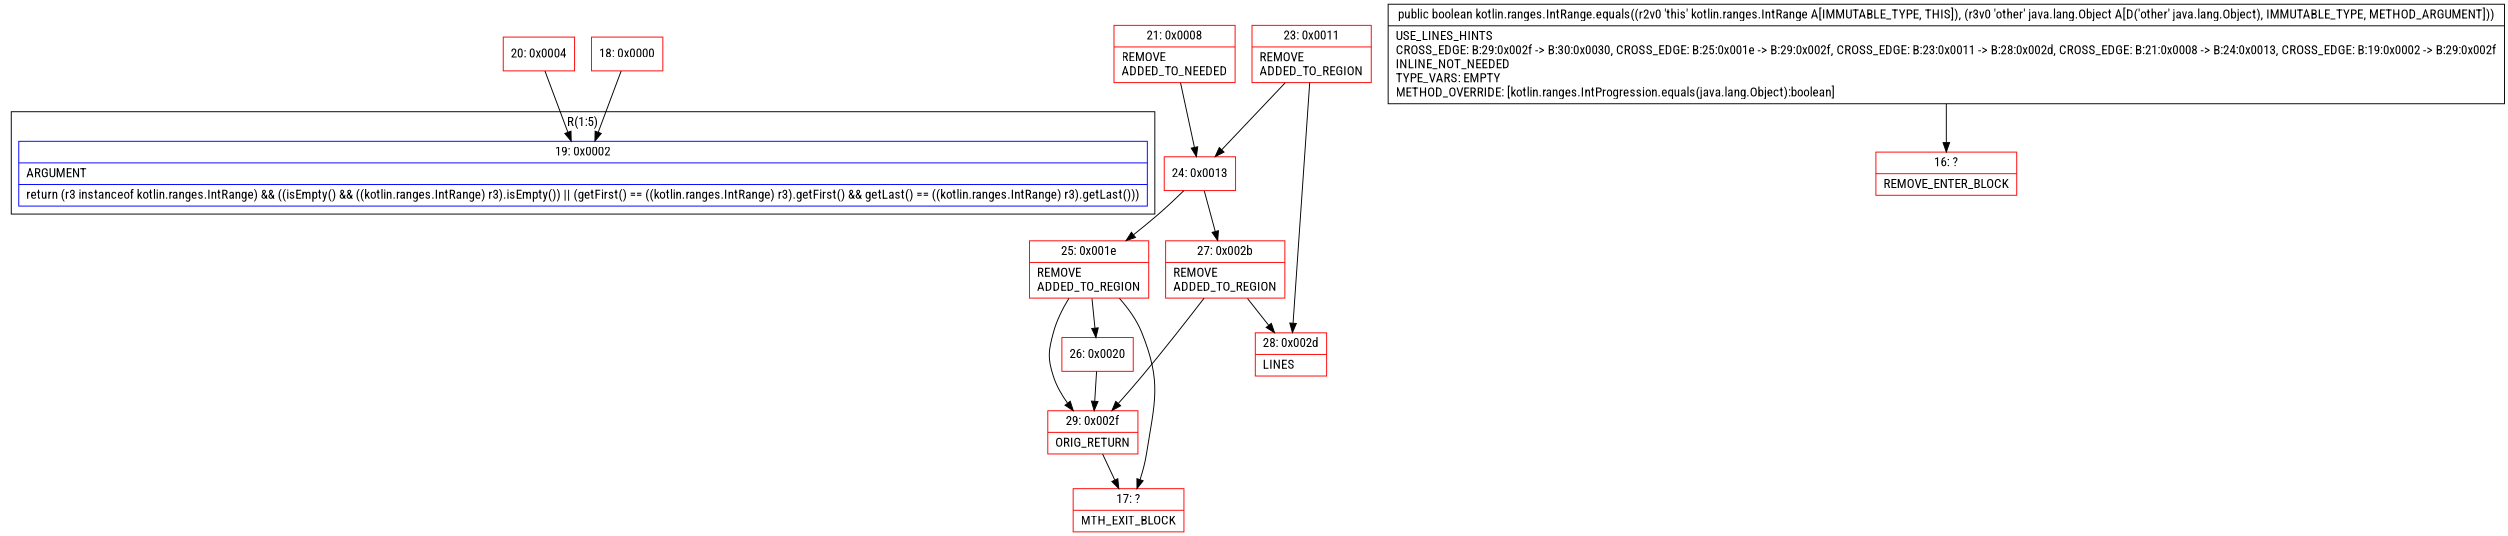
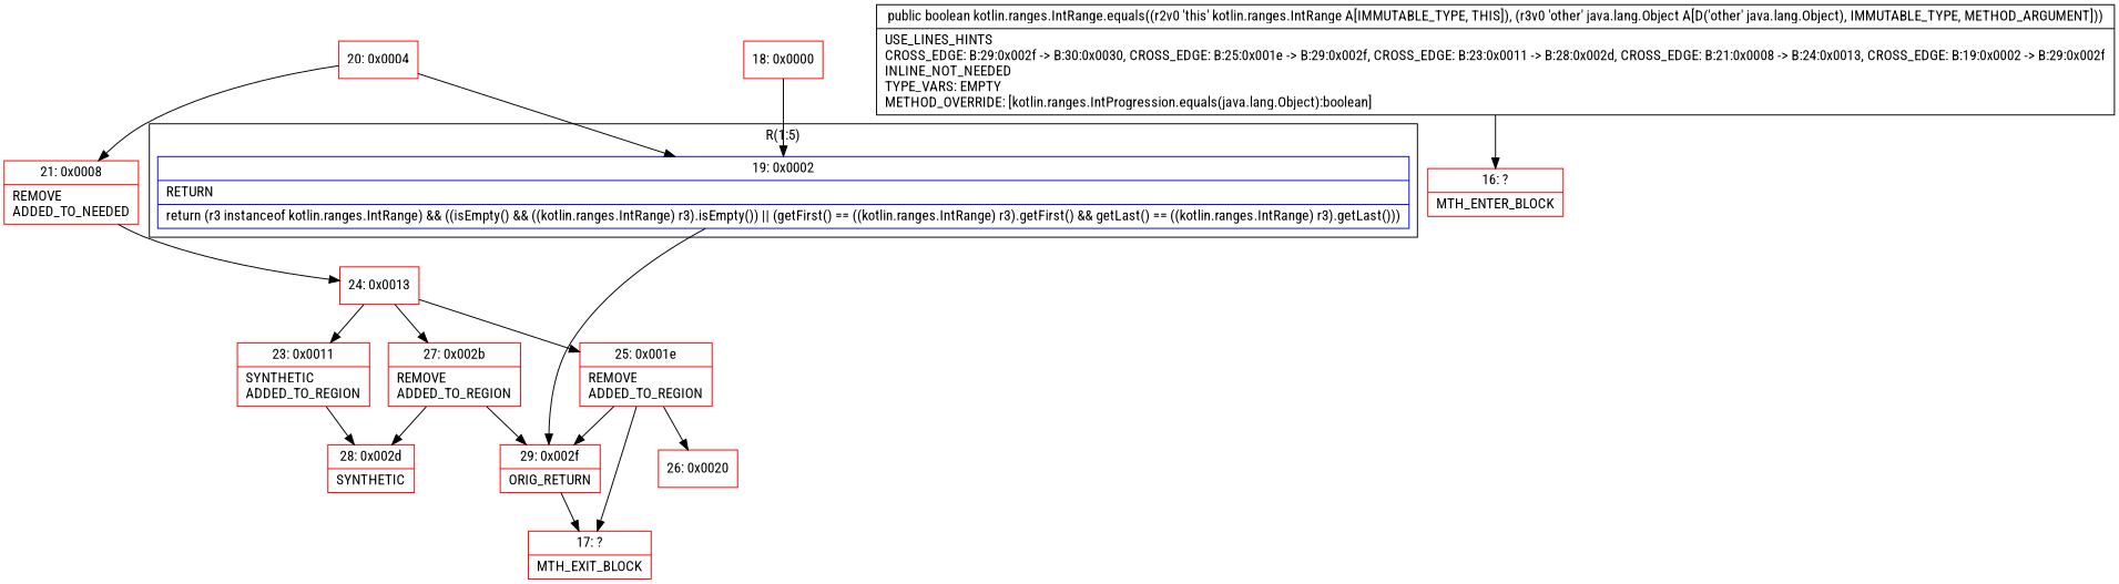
  digraph {
    fontname="Roboto Condensed"
    node [color=red fontname="Roboto Condensed" shape=record]
    edge [fontname="Roboto Condensed"]
-   n1 [color=blue label="{19\:\ 0x0002|ARGUMENT\l|return (r3 instanceof kotlin.ranges.IntRange) && ((isEmpty() && ((kotlin.ranges.IntRange) r3).isEmpty()) \|\| (getFirst() == ((kotlin.ranges.IntRange) r3).getFirst() && getLast() == ((kotlin.ranges.IntRange) r3).getLast()))\l}"]
+   n1 [color=blue label="{19\:\ 0x0002|RETURN\l|return (r3 instanceof kotlin.ranges.IntRange) && ((isEmpty() && ((kotlin.ranges.IntRange) r3).isEmpty()) \|\| (getFirst() == ((kotlin.ranges.IntRange) r3).getFirst() && getLast() == ((kotlin.ranges.IntRange) r3).getLast()))\l}"]
    n2 [label="{29\:\ 0x002f|ORIG_RETURN\l}"]
    n3 [label="{20\:\ 0x0004}"]
    n4 [label="{21\:\ 0x0008|REMOVE\lADDED_TO_NEEDED\l}"]
    n5 [label="{17\:\ ?|MTH_EXIT_BLOCK\l}"]
-   n6 [label="{16\:\ ?|REMOVE_ENTER_BLOCK\l}"]
+   n6 [label="{16\:\ ?|MTH_ENTER_BLOCK\l}"]
    n7 [label="{18\:\ 0x0000}"]
    n8 [label="{24\:\ 0x0013}"]
    n9 [label="{25\:\ 0x001e|REMOVE\lADDED_TO_REGION\l}"]
    n10 [label="{27\:\ 0x002b|REMOVE\lADDED_TO_REGION\l}"]
-   n11 [label="{23\:\ 0x0011|REMOVE\lADDED_TO_REGION\l}"]
-   n12 [label="{28\:\ 0x002d|LINES\l}"]
+   n11 [label="{23\:\ 0x0011|SYNTHETIC\lADDED_TO_REGION\l}"]
+   n12 [label="{28\:\ 0x002d|SYNTHETIC\l}"]
    n13 [label="{26\:\ 0x0020}"]
    n14 [label="{public boolean kotlin.ranges.IntRange.equals((r2v0 'this' kotlin.ranges.IntRange A[IMMUTABLE_TYPE, THIS]), (r3v0 'other' java.lang.Object A[D('other' java.lang.Object), IMMUTABLE_TYPE, METHOD_ARGUMENT]))  | USE_LINES_HINTS\lCROSS_EDGE: B:29:0x002f \-\> B:30:0x0030, CROSS_EDGE: B:25:0x001e \-\> B:29:0x002f, CROSS_EDGE: B:23:0x0011 \-\> B:28:0x002d, CROSS_EDGE: B:21:0x0008 \-\> B:24:0x0013, CROSS_EDGE: B:19:0x0002 \-\> B:29:0x002f\lINLINE_NOT_NEEDED\lTYPE_VARS: EMPTY\lMETHOD_OVERRIDE: [kotlin.ranges.IntProgression.equals(java.lang.Object):boolean]\l}" color=""]
    subgraph cluster_1 {
      label="R(1:5)"
      n1
    }
-   n13 -> n2
+   n1 -> n2
    n2 -> n5
    n3 -> n1
+   n3 -> n4
    n4 -> n8
    n7 -> n1
    n8 -> n9
    n8 -> n10
    n9 -> n2
    n9 -> n5
    n9 -> n13
    n10 -> n2
    n10 -> n12
-   n11 -> n8
+   n8 -> n11
    n11 -> n12
    n14 -> n6
  }
